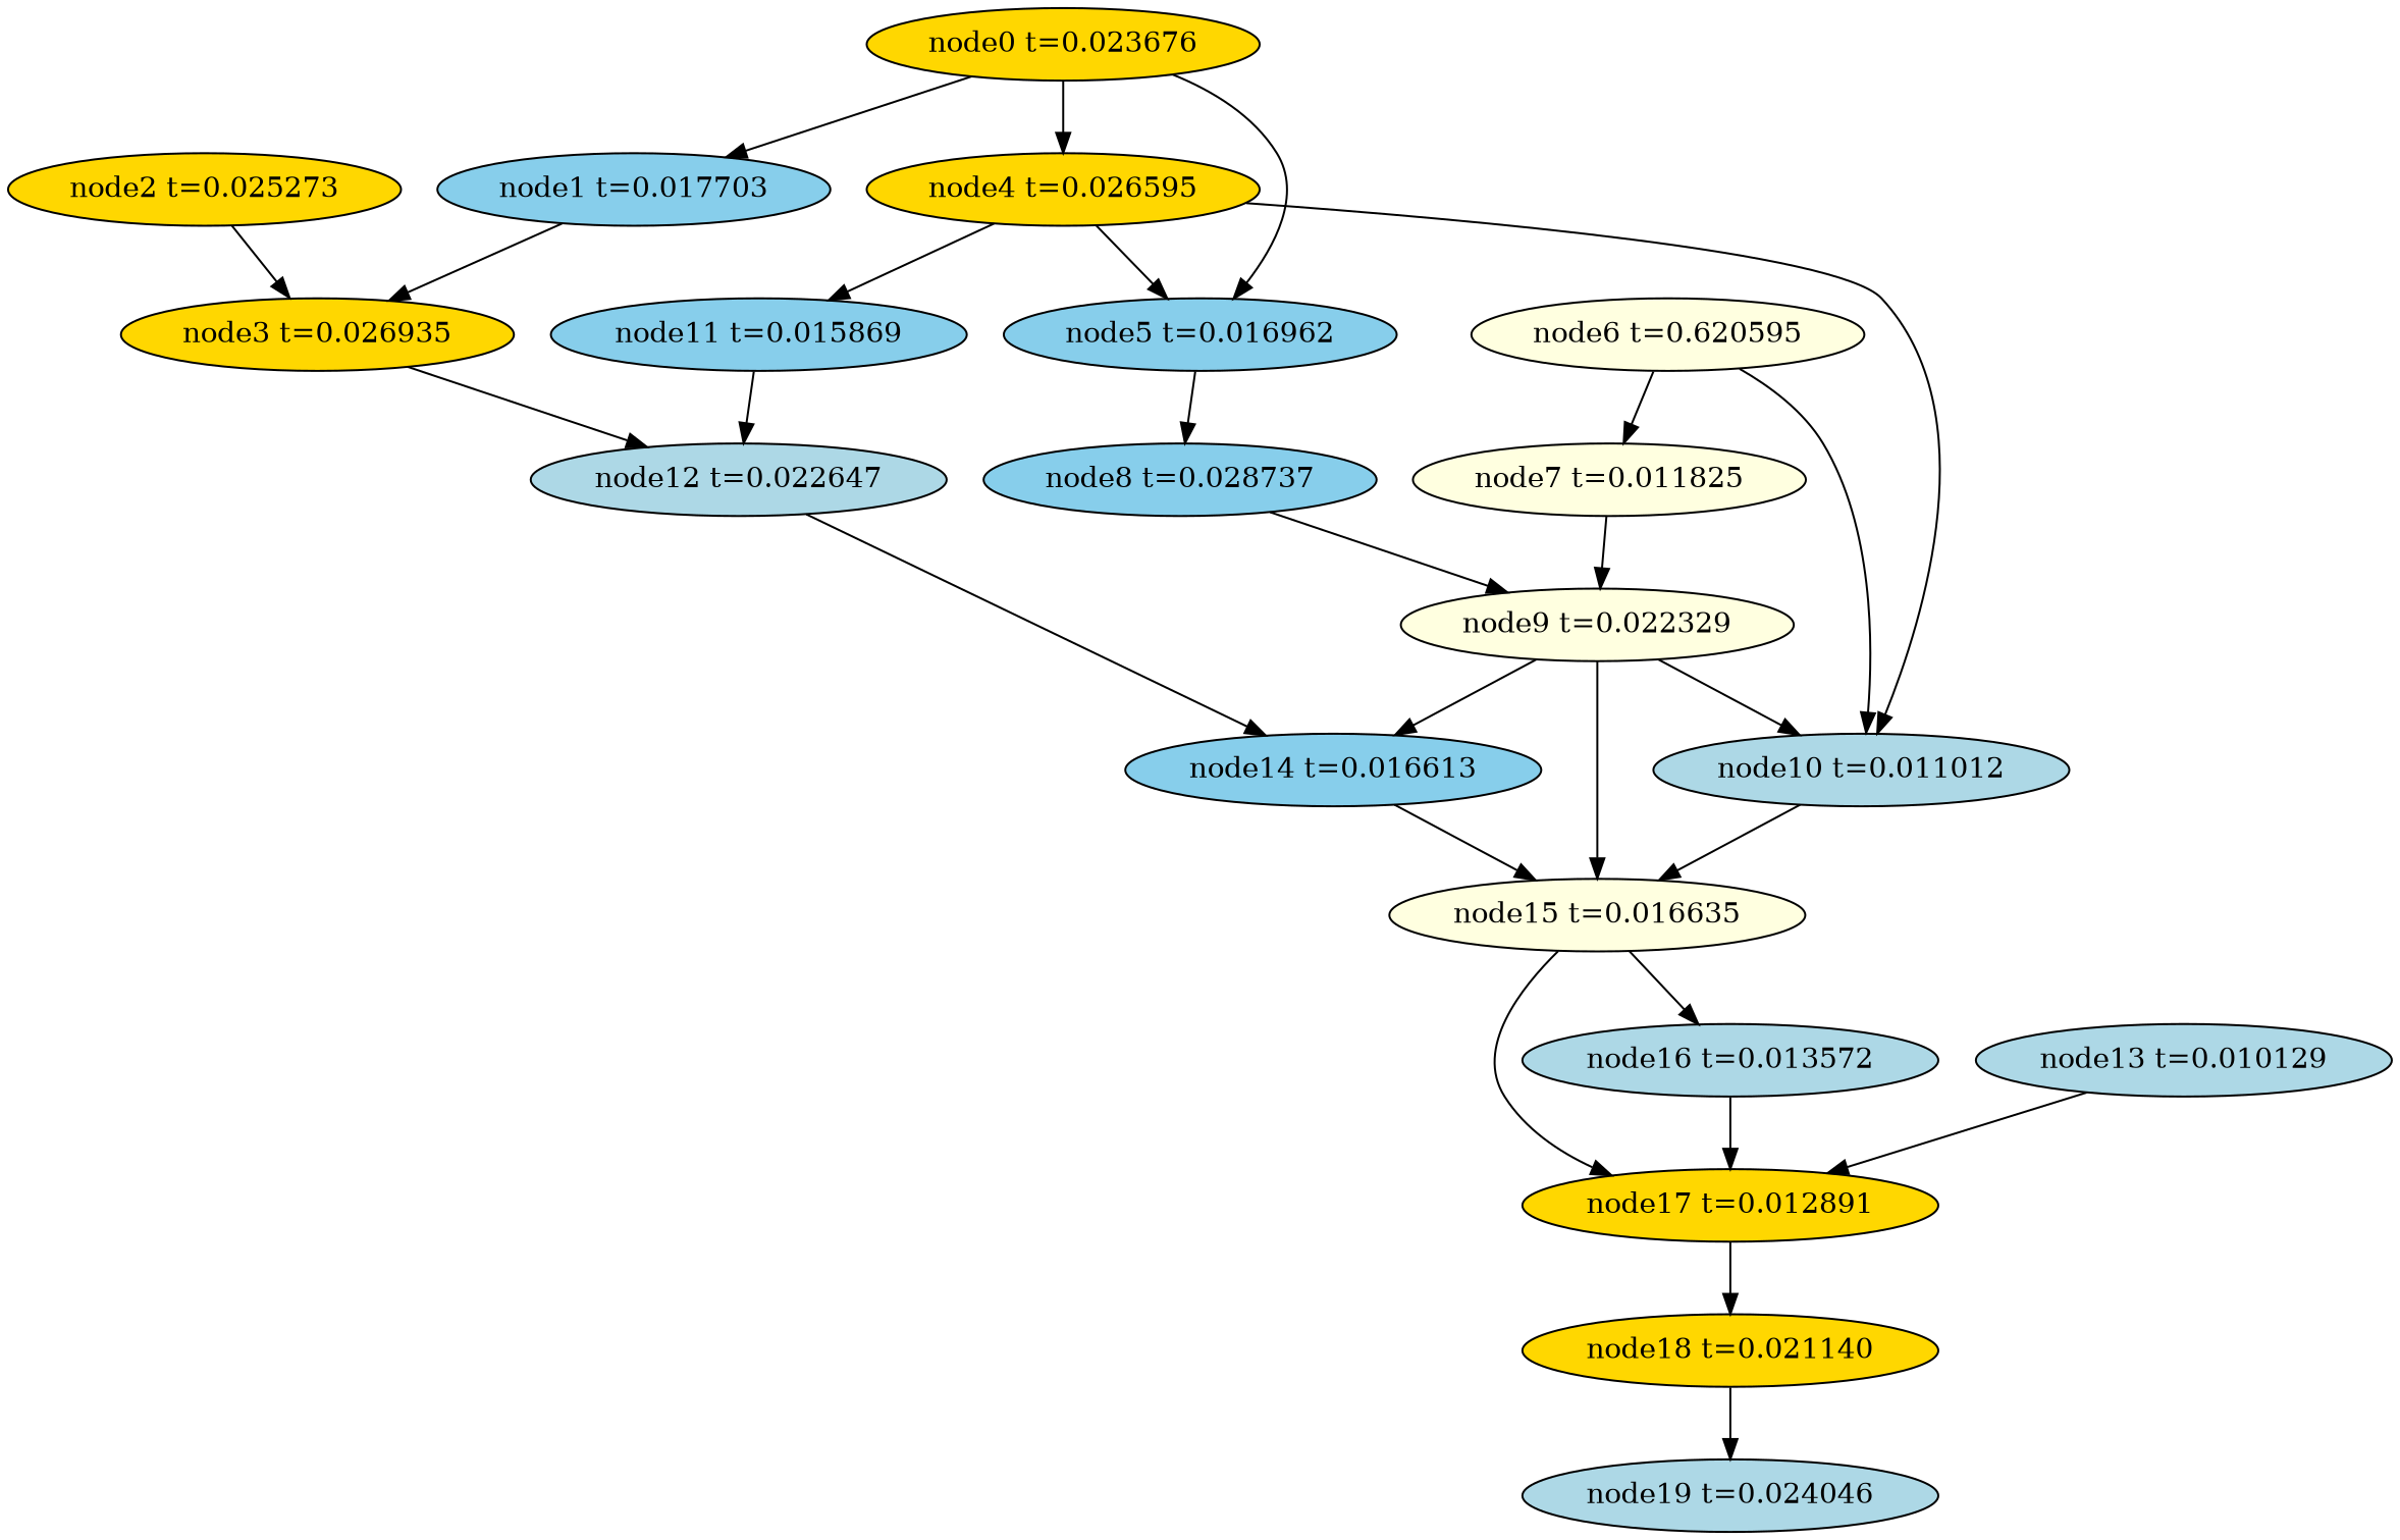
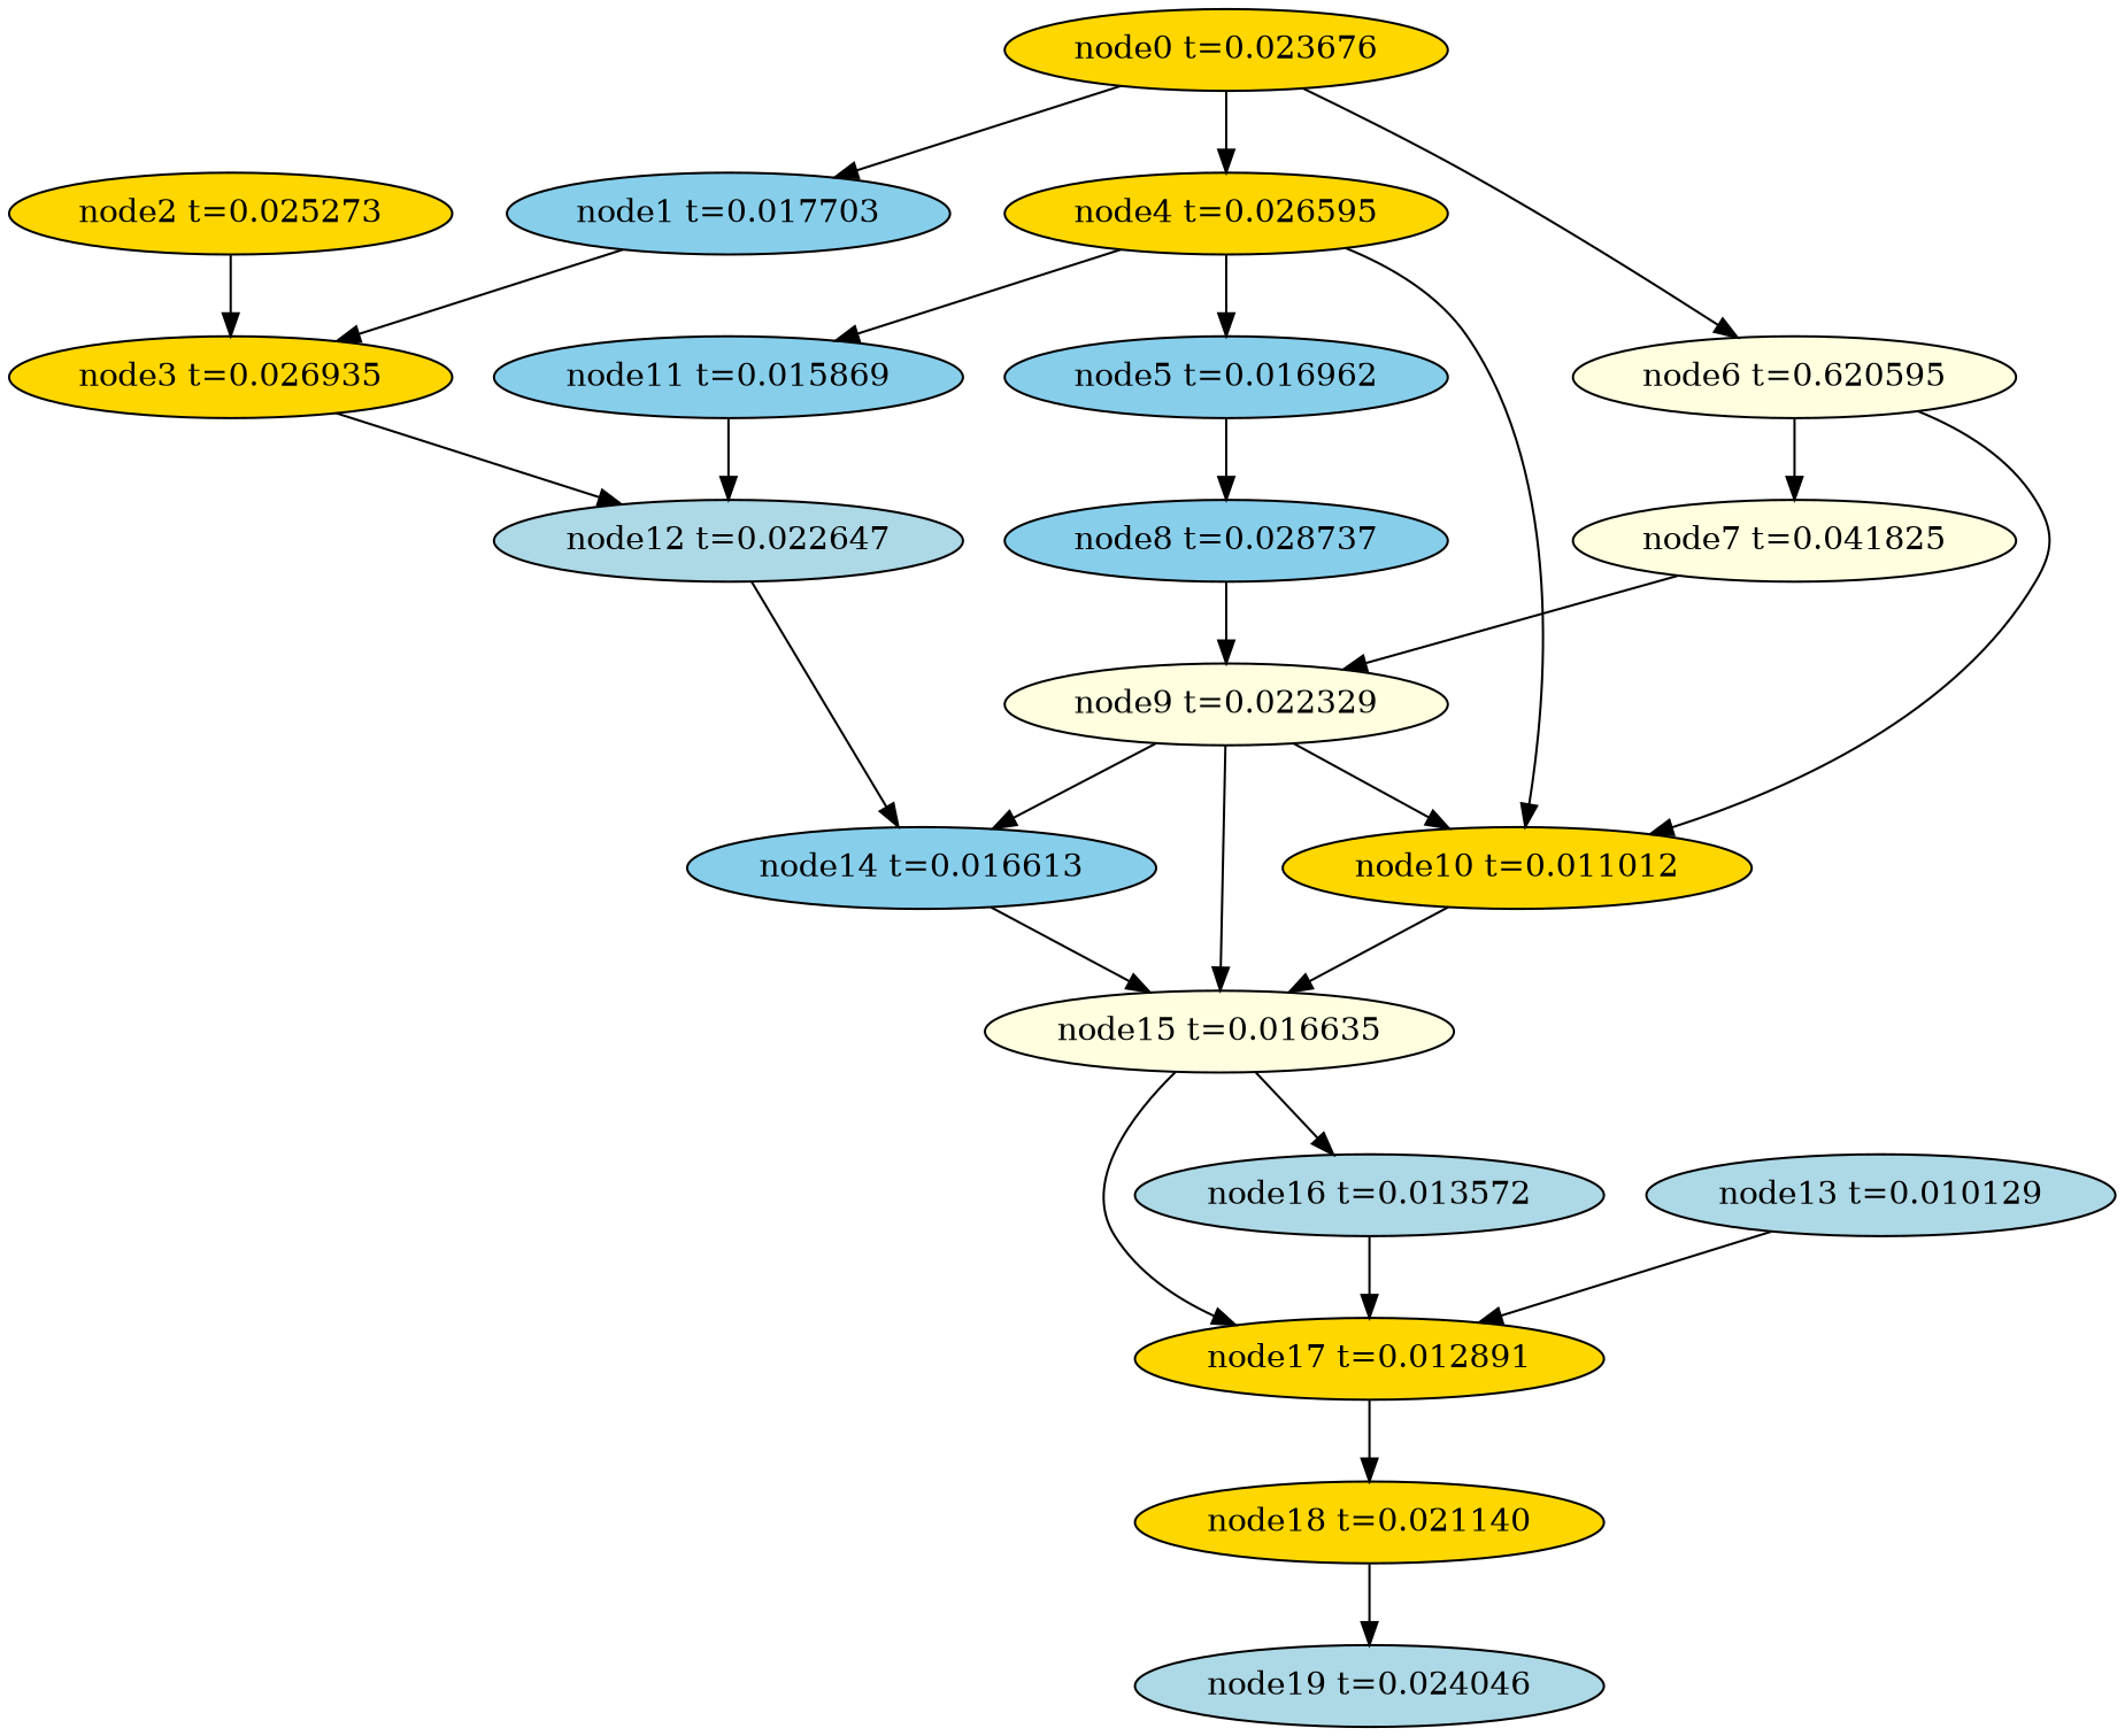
  digraph {
    node [fillcolor=gold style=filled]
    n1 [fillcolor=lightblue label="node19 t=0.024046"]
    n2 [label="node18 t=0.021140"]
    n3 [label="node17 t=0.012891"]
    n4 [fillcolor=lightblue label="node16 t=0.013572"]
    n5 [fillcolor=lightyellow label="node15 t=0.016635"]
    n6 [fillcolor=skyblue label="node14 t=0.016613"]
    n7 [fillcolor=lightblue label="node13 t=0.010129"]
    n8 [fillcolor=lightblue label="node12 t=0.022647"]
    n9 [fillcolor=skyblue label="node11 t=0.015869"]
-   n10 [fillcolor=lightblue label="node10 t=0.011012"]
+   n10 [label="node10 t=0.011012"]
    n11 [fillcolor=lightyellow label="node9 t=0.022329"]
    n12 [fillcolor=skyblue label="node8 t=0.028737"]
-   n13 [fillcolor=lightyellow label="node7 t=0.011825"]
+   n13 [fillcolor=lightyellow label="node7 t=0.041825"]
    n14 [fillcolor=lightyellow label="node6 t=0.620595"]
    n15 [fillcolor=skyblue label="node5 t=0.016962"]
    n16 [label="node4 t=0.026595"]
    n17 [label="node3 t=0.026935"]
    n18 [label="node2 t=0.025273"]
    n19 [fillcolor=skyblue label="node1 t=0.017703"]
    n20 [label="node0 t=0.023676"]
    n2 -> n1
    n3 -> n2
    n4 -> n3
    n5 -> n3
    n5 -> n4
    n6 -> n5
    n7 -> n3
    n8 -> n6
    n9 -> n8
    n10 -> n5
    n11 -> n5
    n11 -> n6
    n11 -> n10
    n12 -> n11
    n13 -> n11
    n14 -> n10
    n14 -> n13
    n15 -> n12
    n16 -> n9
    n16 -> n10
    n16 -> n15
    n17 -> n8
    n18 -> n17
    n19 -> n17
-   n20 -> n15
+   n20 -> n14
    n20 -> n16
    n20 -> n19
  }
